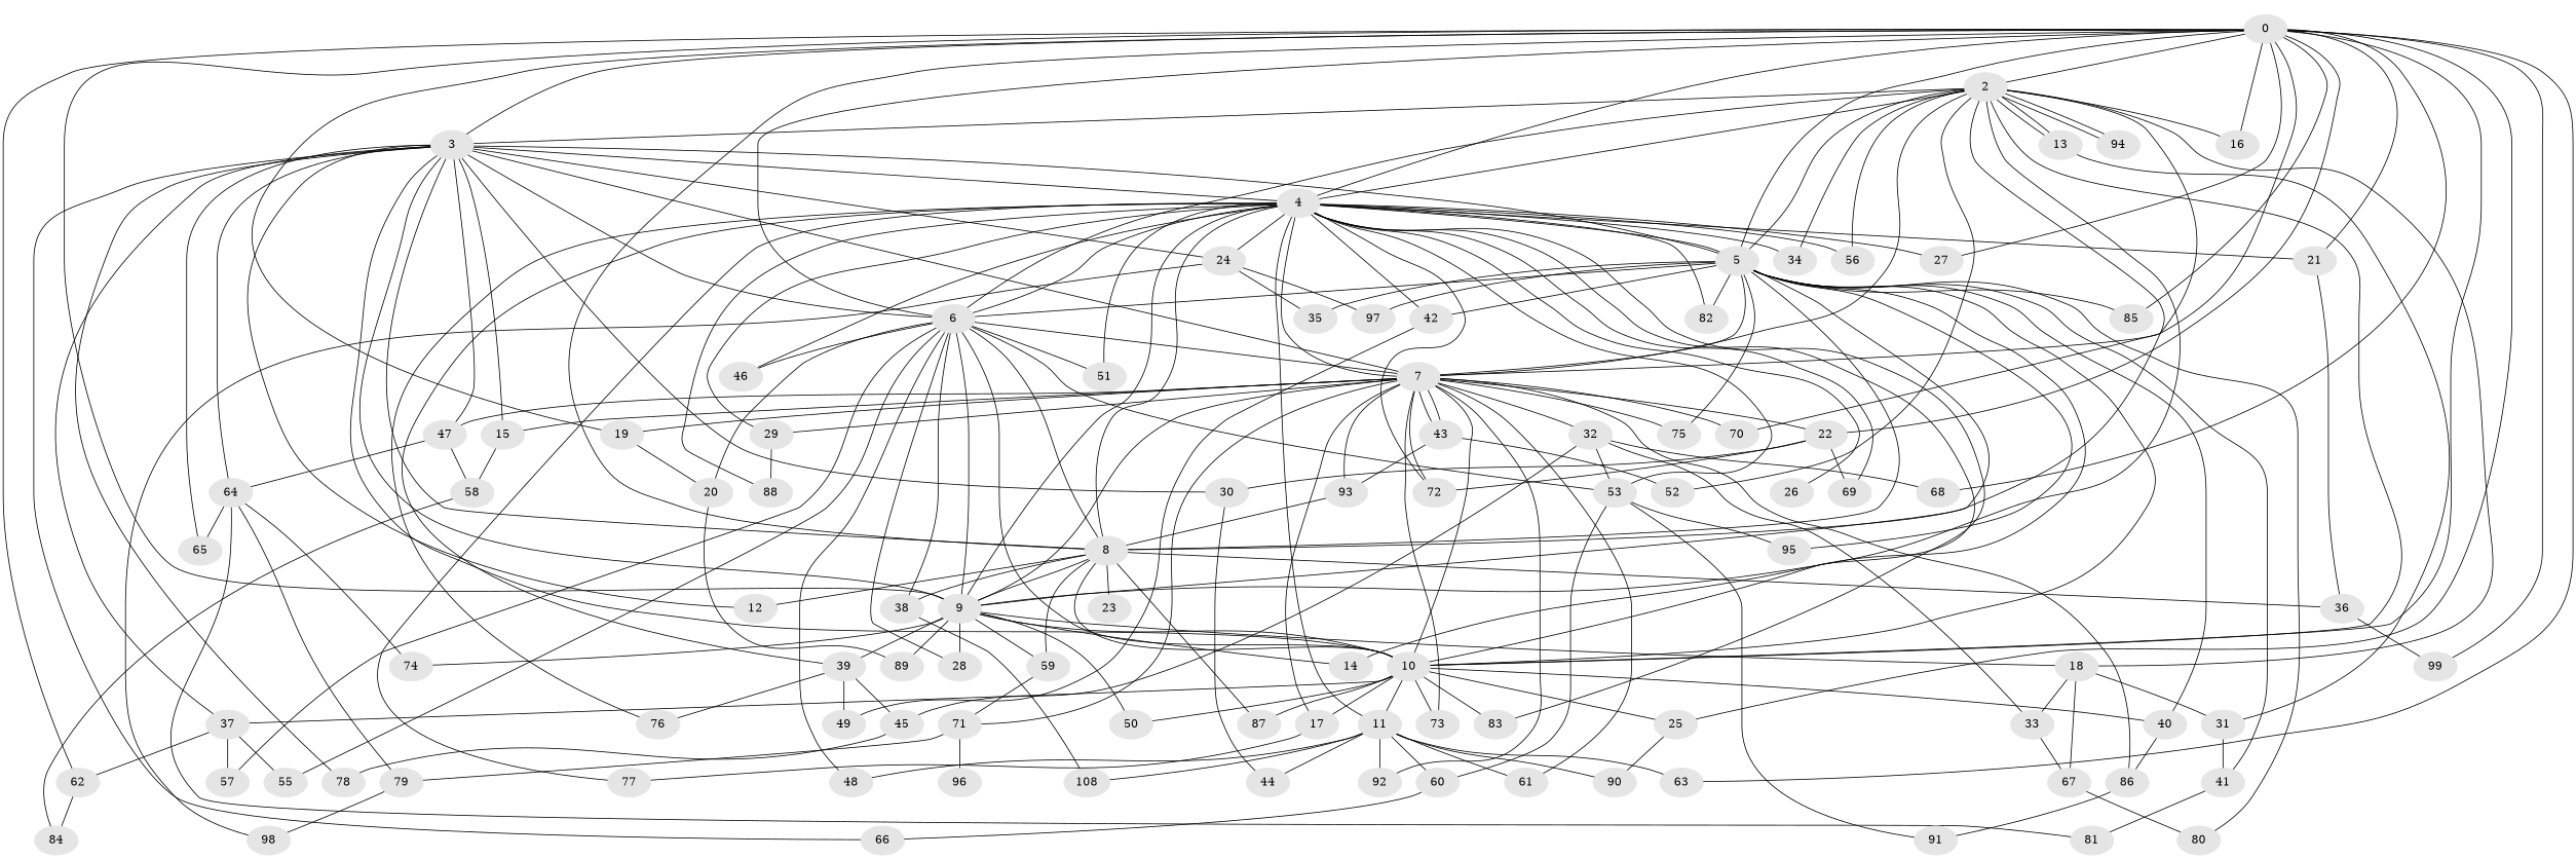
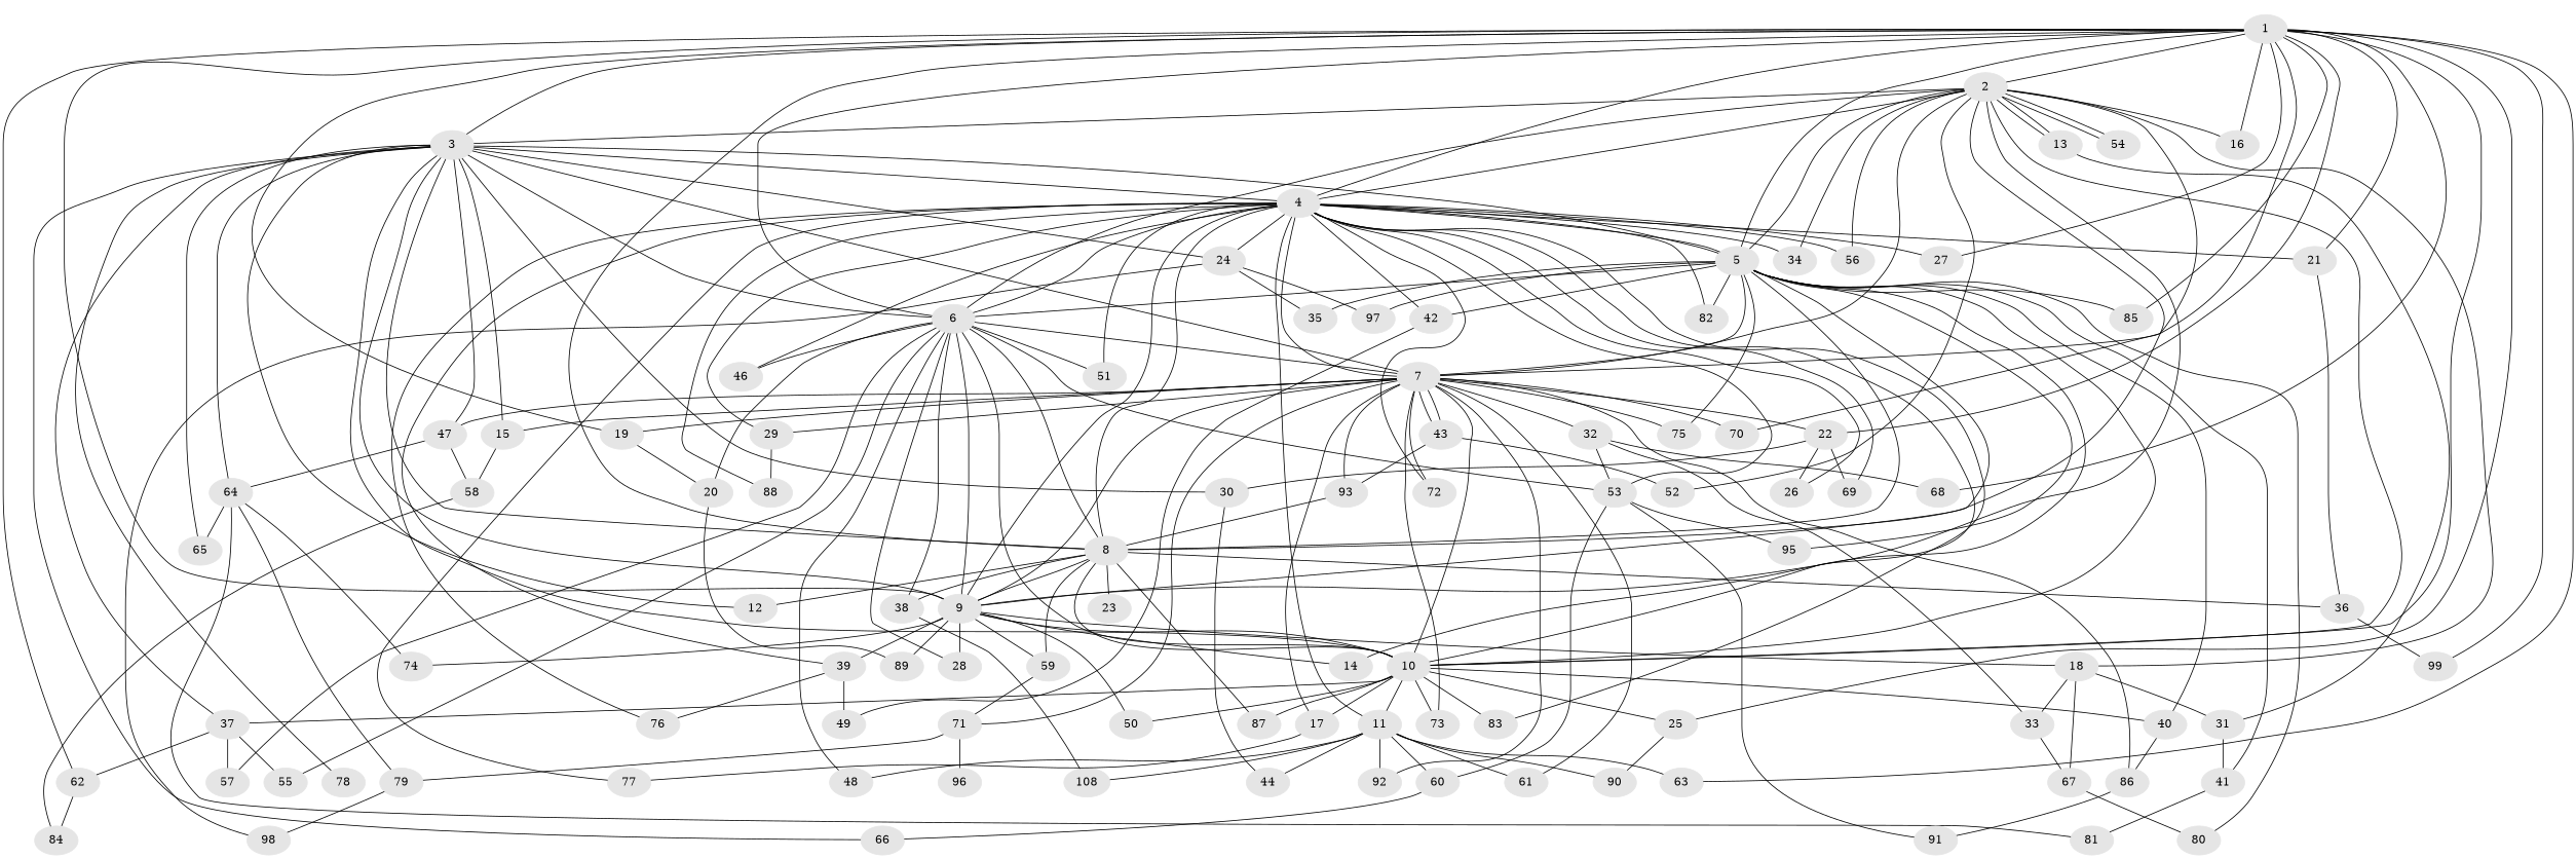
  graph {
    node [color=gray90 style=filled]
-   1 [label=0]
+   1
    2
    3
    4
    5
    6
    7
    8
    9
    10
    16
    19
    21
    22
    25
    27
    62
    63
    68
    85
    99
    13
    18
    34
    52
    56
    70
-   94
+   94 [label=54]
    12
    15
    24
    30
    37
    47
    64
    65
    66
    78
    11
    26
    29
    39
    42
    46
    51
    69
    72
    76
    77
    82
    83
    88
    53
    14
    35
    40
    41
    75
    80
    95
    97
    20
    28
    38
    48
    55
    57
    32
    17
    43
    61
    71
    73
    86
    92
    93
    23
    36
    59
    87
    50
    74
    89
    90
    84
    31
    33
    67
    58
    98
    44
    81
    79
    60
    n95 [label=108]
-   45
    49
    91
    96
    1 -- 2
    1 -- 3
    1 -- 4
    1 -- 5
    1 -- 6
    1 -- 7
    1 -- 8
    1 -- 9
    1 -- 10
    1 -- 16
    1 -- 19
    1 -- 21
    1 -- 22
    1 -- 25
    1 -- 27
    1 -- 62
    1 -- 63
    1 -- 68
    1 -- 85
    1 -- 99
    2 -- 3
    2 -- 4
    2 -- 5
    2 -- 6
    2 -- 7
    2 -- 8
    2 -- 9
    2 -- 10
    2 -- 16
    2 -- 13
    2 -- 13
    2 -- 18
    2 -- 34
    2 -- 52
    2 -- 56
    2 -- 70
    2 -- 94
    2 -- 94
    3 -- 4
    3 -- 5
    3 -- 6
    3 -- 7
    3 -- 8
    3 -- 9
    3 -- 10
    3 -- 12
    3 -- 15
    3 -- 24
    3 -- 30
    3 -- 37
    3 -- 47
    3 -- 64
    3 -- 65
    3 -- 66
    3 -- 78
    4 -- 5
    4 -- 6
    4 -- 7
    4 -- 8
    4 -- 9
    4 -- 10
    4 -- 21
    4 -- 27
    4 -- 34
    4 -- 56
    4 -- 24
    4 -- 11
    4 -- 26
    4 -- 29
    4 -- 39
    4 -- 42
    4 -- 46
    4 -- 51
    4 -- 69
    4 -- 72
    4 -- 76
    4 -- 77
    4 -- 82
    4 -- 83
    4 -- 88
    4 -- 53
    5 -- 6
    5 -- 7
    5 -- 8
    5 -- 9
    5 -- 10
    5 -- 85
    5 -- 42
    5 -- 82
    5 -- 14
    5 -- 35
    5 -- 40
    5 -- 41
    5 -- 75
    5 -- 80
    5 -- 95
    5 -- 97
    6 -- 7
    6 -- 8
    6 -- 9
    6 -- 10
    6 -- 46
    6 -- 51
    6 -- 53
    6 -- 20
    6 -- 28
    6 -- 38
    6 -- 48
    6 -- 55
    6 -- 57
    7 -- 9
    7 -- 10
    7 -- 19
    7 -- 22
    7 -- 70
    7 -- 15
    7 -- 47
    7 -- 29
    7 -- 72
    7 -- 75
    7 -- 32
    7 -- 17
    7 -- 43
    7 -- 43
    7 -- 61
    7 -- 71
    7 -- 73
    7 -- 86
    7 -- 92
    7 -- 93
    8 -- 9
    8 -- 10
    8 -- 12
    8 -- 38
    8 -- 23
    8 -- 36
    8 -- 59
    8 -- 87
    9 -- 10
    9 -- 18
    9 -- 39
    9 -- 14
    9 -- 28
    9 -- 59
    9 -- 50
    9 -- 74
    9 -- 89
    10 -- 25
    10 -- 37
    10 -- 11
    10 -- 83
    10 -- 40
    10 -- 17
    10 -- 73
    10 -- 87
    10 -- 50
    19 -- 20
    21 -- 36
    22 -- 30
-   22 -- 72
+   22 -- 26
    22 -- 69
    25 -- 90
    62 -- 84
    13 -- 31
    18 -- 31
    18 -- 33
    18 -- 67
    15 -- 58
    24 -- 35
    24 -- 97
    24 -- 98
    30 -- 44
    37 -- 62
    37 -- 55
    37 -- 57
    47 -- 64
    47 -- 58
    64 -- 65
    64 -- 74
    64 -- 81
    64 -- 79
    11 -- 63
    11 -- 48
    11 -- 61
    11 -- 92
    11 -- 90
    11 -- 44
    11 -- 60
    11 -- n95
    29 -- 88
    39 -- 76
-   39 -- 45
    39 -- 49
    42 -- 49
    53 -- 95
    53 -- 60
    53 -- 91
    40 -- 86
    41 -- 81
    20 -- 89
    38 -- n95
    32 -- 68
    32 -- 53
    32 -- 33
-   32 -- 45
    17 -- 77
    43 -- 52
    43 -- 93
    71 -- 79
    71 -- 96
    86 -- 91
    93 -- 8
    36 -- 99
    59 -- 71
    31 -- 41
    33 -- 67
    67 -- 80
    58 -- 84
    79 -- 98
    60 -- 66
-   45 -- 78
  }
